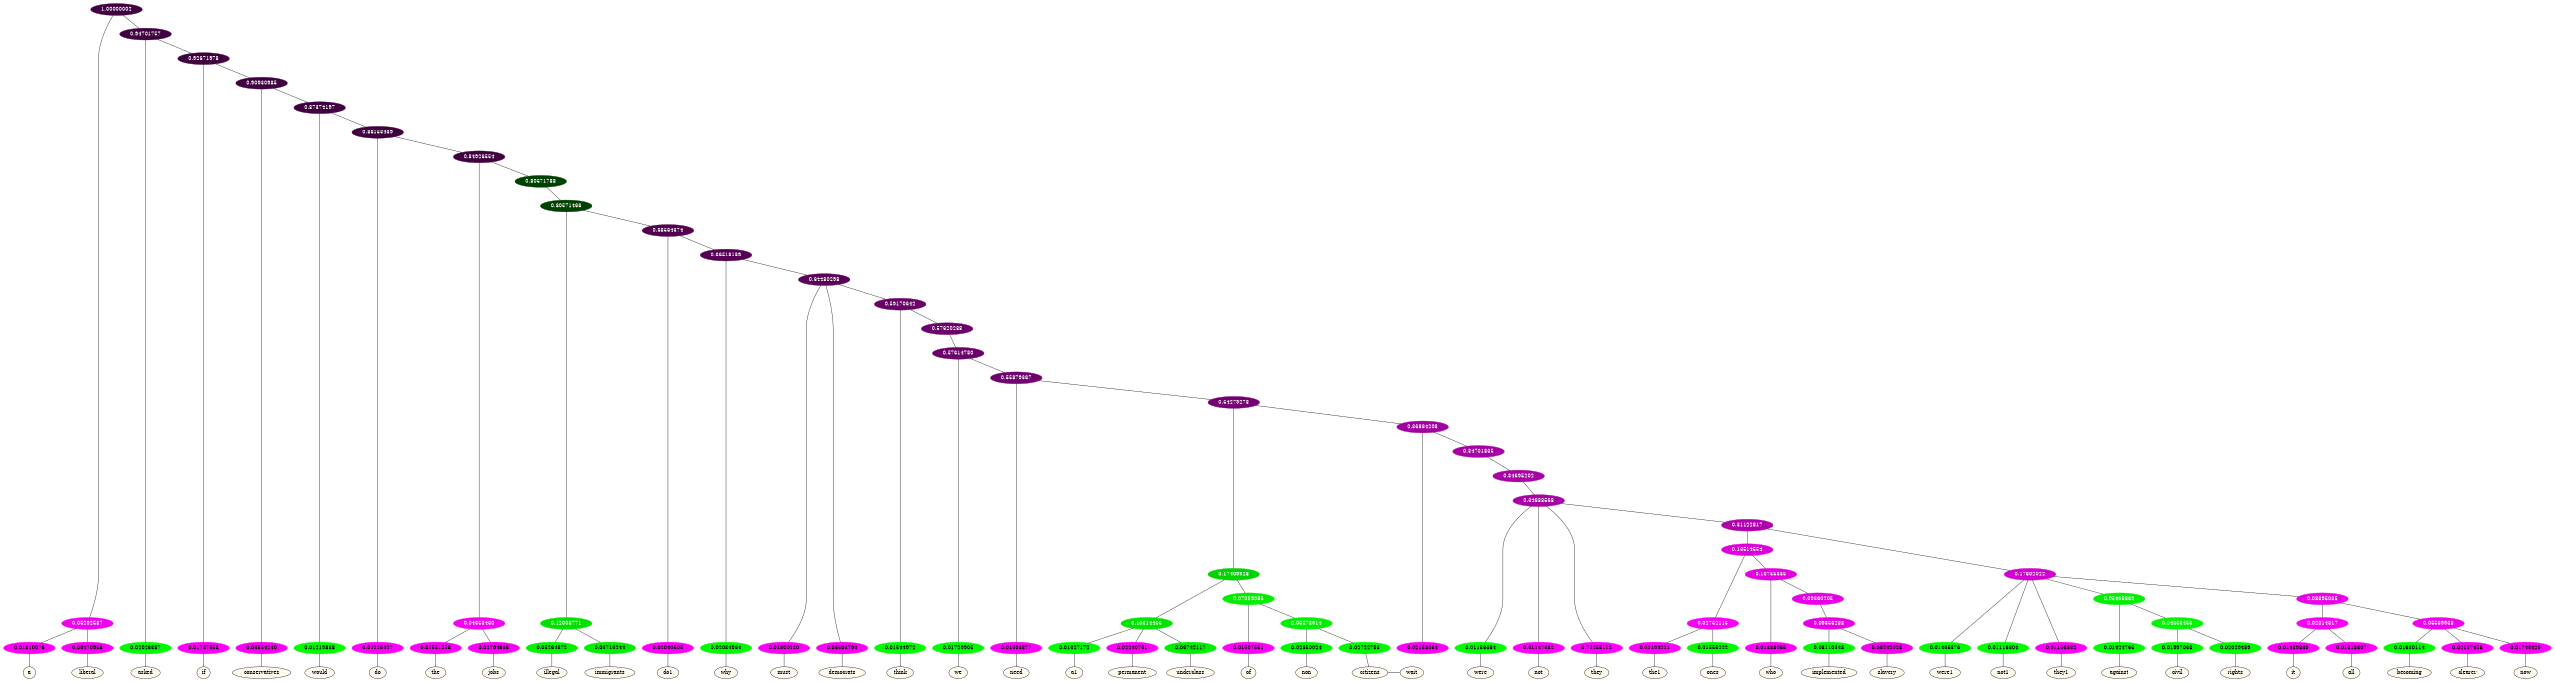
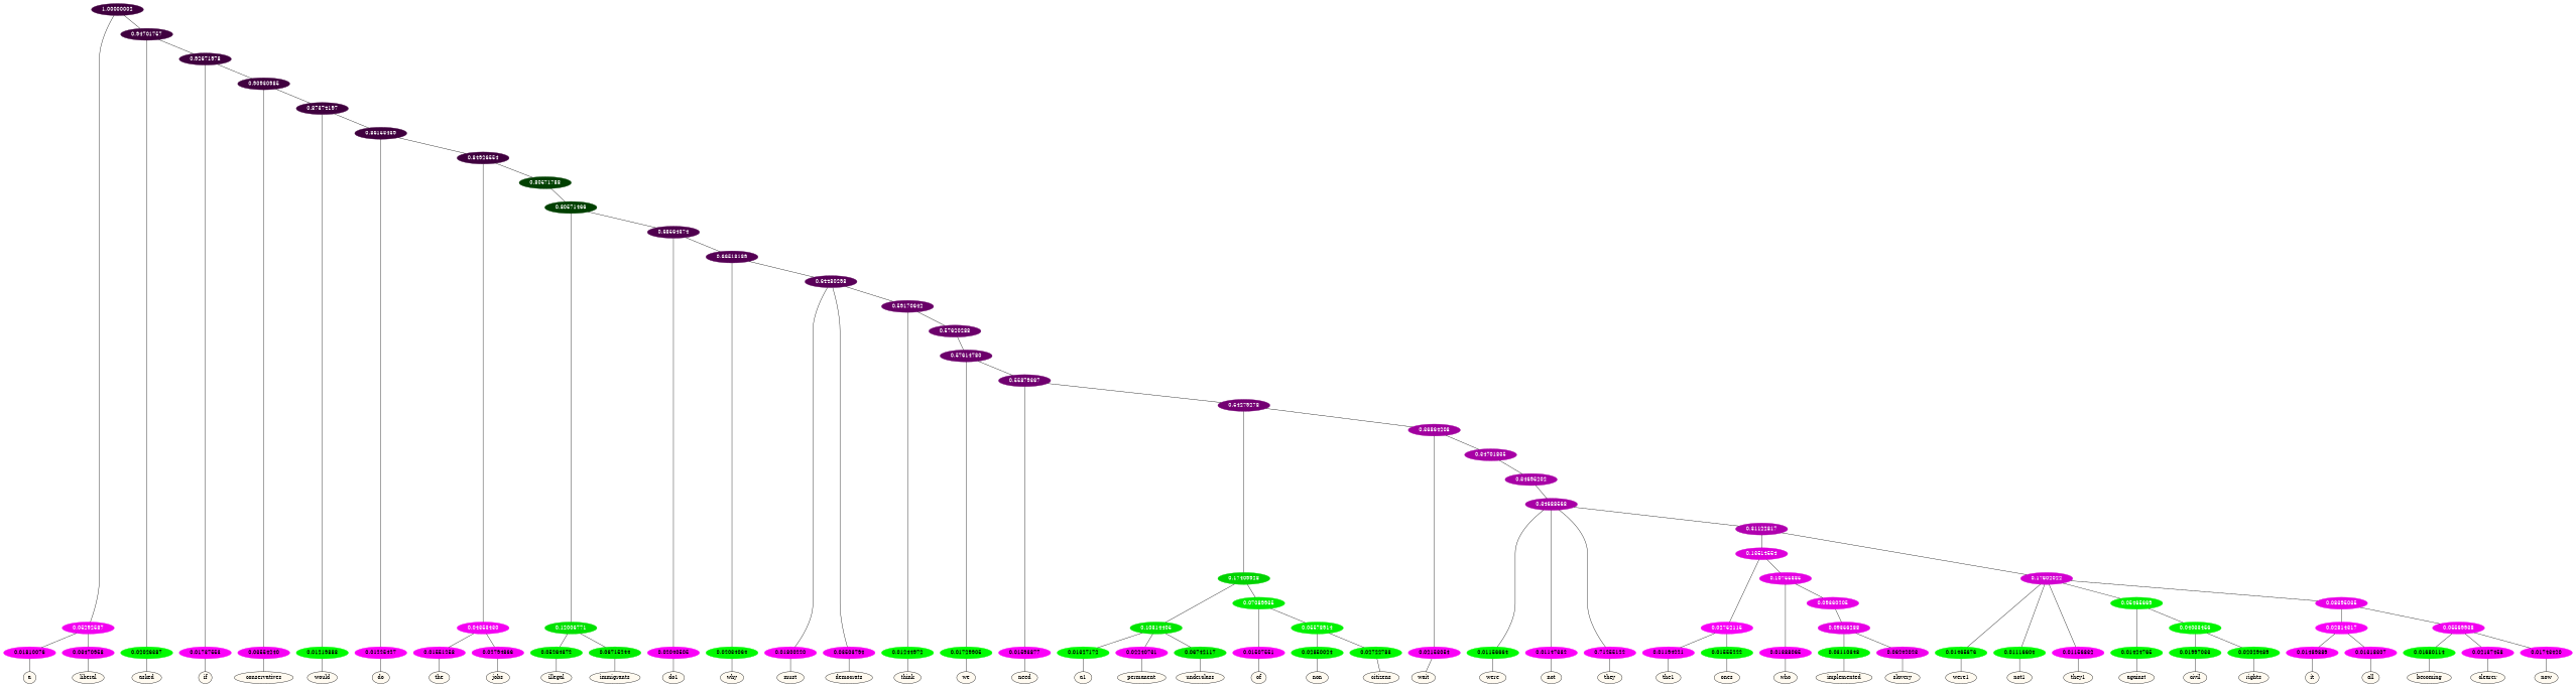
  graph {
    node [color=black format=png nodesep=0.001 ordering=out overlap_scaling=0.01 ranksep=0.001 style=filled]
    n1 [fillcolor=floralwhite height=0.15 label=a style="filled,solid" width=0.15]
    n2 [fillcolor=floralwhite height=0.15 label=liberal style="filled,solid" width=0.15]
    n3 [fillcolor=floralwhite height=0.15 label=asked style="filled,solid" width=0.15]
    n4 [fillcolor=floralwhite height=0.15 label=if style="filled,solid" width=0.15]
    n5 [fillcolor=floralwhite height=0.15 label=conservatives style="filled,solid" width=0.15]
    n6 [fillcolor=floralwhite height=0.15 label=would style="filled,solid" width=0.15]
    n7 [fillcolor=floralwhite height=0.15 label=do style="filled,solid" width=0.15]
    n8 [fillcolor=floralwhite height=0.15 label=the style="filled,solid" width=0.15]
    n9 [fillcolor=floralwhite height=0.15 label=jobs style="filled,solid" width=0.15]
    n10 [fillcolor=floralwhite height=0.15 label=illegal style="filled,solid" width=0.15]
    n11 [fillcolor=floralwhite height=0.15 label=immigrants style="filled,solid" width=0.15]
    n12 [fillcolor=floralwhite height=0.15 label=do1 style="filled,solid" width=0.15]
    n13 [fillcolor=floralwhite height=0.15 label=why style="filled,solid" width=0.15]
    n14 [fillcolor=floralwhite height=0.15 label=must style="filled,solid" width=0.15]
    n15 [fillcolor=floralwhite height=0.15 label=democrats style="filled,solid" width=0.15]
    n16 [fillcolor=floralwhite height=0.15 label=think style="filled,solid" width=0.15]
    n17 [fillcolor=floralwhite height=0.15 label=we style="filled,solid" width=0.15]
    n18 [fillcolor=floralwhite height=0.15 label=need style="filled,solid" width=0.15]
    n19 [fillcolor=floralwhite height=0.15 label=a1 style="filled,solid" width=0.15]
    n20 [fillcolor=floralwhite height=0.15 label=permanent style="filled,solid" width=0.15]
    n21 [fillcolor=floralwhite height=0.15 label=underclass style="filled,solid" width=0.15]
    n22 [fillcolor=floralwhite height=0.15 label=of style="filled,solid" width=0.15]
    n23 [fillcolor=floralwhite height=0.15 label=non style="filled,solid" width=0.15]
    n24 [fillcolor=floralwhite height=0.15 label=citizens style="filled,solid" width=0.15]
    n25 [fillcolor=floralwhite height=0.15 label=wait style="filled,solid" width=0.15]
    n26 [fillcolor=floralwhite height=0.15 label=were style="filled,solid" width=0.15]
    n27 [fillcolor=floralwhite height=0.15 label=not style="filled,solid" width=0.15]
    n28 [fillcolor=floralwhite height=0.15 label=they style="filled,solid" width=0.15]
    n29 [fillcolor=floralwhite height=0.15 label=the1 style="filled,solid" width=0.15]
    n30 [fillcolor=floralwhite height=0.15 label=ones style="filled,solid" width=0.15]
    n31 [fillcolor=floralwhite height=0.15 label=who style="filled,solid" width=0.15]
    n32 [fillcolor=floralwhite height=0.15 label=implemented style="filled,solid" width=0.15]
    n33 [fillcolor=floralwhite height=0.15 label=slavery style="filled,solid" width=0.15]
    n34 [fillcolor=floralwhite height=0.15 label=were1 style="filled,solid" width=0.15]
    n35 [fillcolor=floralwhite height=0.15 label=not1 style="filled,solid" width=0.15]
    n36 [fillcolor=floralwhite height=0.15 label=they1 style="filled,solid" width=0.15]
    n37 [fillcolor=floralwhite height=0.15 label=against style="filled,solid" width=0.15]
    n38 [fillcolor=floralwhite height=0.15 label=civil style="filled,solid" width=0.15]
    n39 [fillcolor=floralwhite height=0.15 label=rights style="filled,solid" width=0.15]
    n40 [fillcolor=floralwhite height=0.15 label=it style="filled,solid" width=0.15]
    n41 [fillcolor=floralwhite height=0.15 label=all style="filled,solid" width=0.15]
    n42 [fillcolor=floralwhite height=0.15 label=becoming style="filled,solid" width=0.15]
    n43 [fillcolor=floralwhite height=0.15 label=clearer style="filled,solid" width=0.15]
    n44 [fillcolor=floralwhite height=0.15 label=now style="filled,solid" width=0.15]
    n45 [color="0.835 1.000 0.982" fontcolor=black height=0.15 label=0.01810076 width=0.15]
    n46 [color="0.835 1.000 0.965" fontcolor=black height=0.15 label=0.03470958 width=0.15]
    n47 [color="0.334 1.000 0.980" fontcolor=black height=0.15 label=0.02026387 width=0.15]
    n48 [color="0.835 1.000 0.983" fontcolor=black height=0.15 label=0.01737553 width=0.15]
    n49 [color="0.835 1.000 0.964" fontcolor=black height=0.15 label=0.03554240 width=0.15]
    n50 [color="0.334 1.000 0.988" fontcolor=black height=0.15 label=0.01219888 width=0.15]
    n51 [color="0.835 1.000 0.988" fontcolor=black height=0.15 label=0.01225427 width=0.15]
    n52 [color="0.835 1.000 0.984" fontcolor=black height=0.15 label=0.01551258 width=0.15]
    n53 [color="0.835 1.000 0.972" fontcolor=black height=0.15 label=0.02794866 width=0.15]
    n54 [color="0.334 1.000 0.947" fontcolor=black height=0.15 label=0.05264372 width=0.15]
-   n55 [color="0.334 1.000 0.933" fontcolor=black height=0.15 label=0.06716244 width=0.15]
+   n55 [color="0.334 1.000 0.933" fontcolor=black height=0.15 label=0.06715244 width=0.15]
    n56 [color="0.835 1.000 0.980" fontcolor=black height=0.15 label=0.02040505 width=0.15]
    n57 [color="0.334 1.000 0.980" fontcolor=black height=0.15 label=0.02034064 width=0.15]
    n58 [color="0.835 1.000 0.982" fontcolor=black height=0.15 label=0.01800220 width=0.15]
    n59 [color="0.835 1.000 0.965" fontcolor=black height=0.15 label=0.03503794 width=0.15]
-   n60 [color="0.334 1.000 0.985" fontcolor=black height=0.15 label=0.01544972 width=0.15]
+   n60 [color="0.334 1.000 0.985" fontcolor=black height=0.15 label=0.01244972 width=0.15]
    n61 [color="0.334 1.000 0.983" fontcolor=black height=0.15 label=0.01729905 width=0.15]
    n62 [color="0.835 1.000 0.984" fontcolor=black height=0.15 label=0.01593877 width=0.15]
    n63 [color="0.334 1.000 0.987" fontcolor=black height=0.15 label=0.01327172 width=0.15]
    n64 [color="0.835 1.000 0.978" fontcolor=black height=0.15 label=0.02240731 width=0.15]
    n65 [color="0.334 1.000 0.933" fontcolor=black height=0.15 label=0.06742117 width=0.15]
    n66 [color="0.835 1.000 0.985" fontcolor=black height=0.15 label=0.01507551 width=0.15]
    n67 [color="0.334 1.000 0.971" fontcolor=black height=0.15 label=0.02850024 width=0.15]
    n68 [color="0.334 1.000 0.973" fontcolor=black height=0.15 label=0.02722783 width=0.15]
    n69 [color="0.835 1.000 0.978" fontcolor=black height=0.15 label=0.02153054 width=0.15]
    n70 [color="0.334 1.000 0.988" fontcolor=black height=0.15 label=0.01156664 width=0.15]
    n71 [color="0.835 1.000 0.989" fontcolor=black height=0.15 label=0.01147332 width=0.15]
    n72 [color="0.835 1.000 0.987" fontcolor=black height=0.15 label=0.71255122 width=0.15]
    n73 [color="0.835 1.000 0.988" fontcolor=black height=0.15 label=0.01194221 width=0.15]
    n74 [color="0.334 1.000 0.984" fontcolor=black height=0.15 label=0.01555222 width=0.15]
    n75 [color="0.835 1.000 0.986" fontcolor=black height=0.15 label=0.01388065 width=0.15]
    n76 [color="0.334 1.000 0.969" fontcolor=black height=0.15 label=0.03110348 width=0.15]
    n77 [color="0.835 1.000 0.938" fontcolor=black height=0.15 label=0.06242023 width=0.15]
    n78 [color="0.334 1.000 0.985" fontcolor=black height=0.15 label=0.01465676 width=0.15]
    n79 [color="0.334 1.000 0.989" fontcolor=black height=0.15 label=0.01116604 width=0.15]
    n80 [color="0.835 1.000 0.988" fontcolor=black height=0.15 label=0.01156832 width=0.15]
    n81 [color="0.334 1.000 0.986" fontcolor=black height=0.15 label=0.01424765 width=0.15]
    n82 [color="0.334 1.000 0.980" fontcolor=black height=0.15 label=0.01997033 width=0.15]
    n83 [color="0.334 1.000 0.980" fontcolor=black height=0.15 label=0.02029489 width=0.15]
    n84 [color="0.835 1.000 0.985" fontcolor=black height=0.15 label=0.01489889 width=0.15]
    n85 [color="0.835 1.000 0.987" fontcolor=black height=0.15 label=0.01318307 width=0.15]
    n86 [color="0.334 1.000 0.983" fontcolor=black height=0.15 label=0.01680114 width=0.15]
    n87 [color="0.835 1.000 0.979" fontcolor=black height=0.15 label=0.02137458 width=0.15]
    n88 [color="0.835 1.000 0.983" fontcolor=black height=0.15 label=0.01743420 width=0.15]
    n89 [color="0.835 1.000 0.250" fontcolor=grey99 height=0.15 label=1.00000002 width=0.15]
    n90 [color="0.835 1.000 0.947" fontcolor=grey99 height=0.15 label=0.05292587 width=0.15]
    n91 [color="0.835 1.000 0.250" fontcolor=grey99 height=0.15 label=0.94701757 width=0.15]
    n92 [color="0.835 1.000 0.250" fontcolor=grey99 height=0.15 label=0.92671978 width=0.15]
    n93 [color="0.835 1.000 0.250" fontcolor=grey99 height=0.15 label=0.90930985 width=0.15]
    n94 [color="0.835 1.000 0.250" fontcolor=grey99 height=0.15 label=0.87374197 width=0.15]
    n95 [color="0.835 1.000 0.250" fontcolor=grey99 height=0.15 label=0.86153439 width=0.15]
    n96 [color="0.835 1.000 0.250" fontcolor=grey99 height=0.15 label=0.84926554 width=0.15]
    n97 [color="0.835 1.000 0.956" fontcolor=grey99 height=0.15 label=0.04353430 width=0.15]
    n98 [color="0.334 1.000 0.250" fontcolor=grey99 height=0.15 label=0.80571788 width=0.15]
    n99 [color="0.334 1.000 0.250" fontcolor=grey99 height=0.15 label=0.80571466 width=0.15]
    n100 [color="0.334 1.000 0.880" fontcolor=grey99 height=0.15 label=0.12006771 width=0.15]
    n101 [color="0.835 1.000 0.314" fontcolor=grey99 height=0.15 label=0.68564374 width=0.15]
    n102 [color="0.835 1.000 0.335" fontcolor=grey99 height=0.15 label=0.66518189 width=0.15]
    n103 [color="0.835 1.000 0.355" fontcolor=grey99 height=0.15 label=0.64480298 width=0.15]
    n104 [color="0.835 1.000 0.408" fontcolor=grey99 height=0.15 label=0.59170642 width=0.15]
    n105 [color="0.835 1.000 0.424" fontcolor=grey99 height=0.15 label=0.57620288 width=0.15]
    n106 [color="0.835 1.000 0.424" fontcolor=grey99 height=0.15 label=0.57614780 width=0.15]
    n107 [color="0.835 1.000 0.441" fontcolor=grey99 height=0.15 label=0.55879367 width=0.15]
    n108 [color="0.835 1.000 0.457" fontcolor=grey99 height=0.15 label=0.54279278 width=0.15]
    n109 [color="0.334 1.000 0.826" fontcolor=grey99 height=0.15 label=0.17409928 width=0.15]
    n110 [color="0.835 1.000 0.631" fontcolor=grey99 height=0.15 label=0.36864208 width=0.15]
    n111 [color="0.334 1.000 0.897" fontcolor=grey99 height=0.15 label=0.10314405 width=0.15]
    n112 [color="0.334 1.000 0.929" fontcolor=grey99 height=0.15 label=0.07089935 width=0.15]
    n113 [color="0.835 1.000 0.653" fontcolor=grey99 height=0.15 label=0.34701835 width=0.15]
    n114 [color="0.334 1.000 0.944" fontcolor=grey99 height=0.15 label=0.05578914 width=0.15]
    n115 [color="0.835 1.000 0.653" fontcolor=grey99 height=0.15 label=0.34695202 width=0.15]
    n116 [color="0.835 1.000 0.653" fontcolor=grey99 height=0.15 label=0.34688568 width=0.15]
    n117 [color="0.835 1.000 0.689" fontcolor=grey99 height=0.15 label=0.31122817 width=0.15]
    n118 [color="0.835 1.000 0.865" fontcolor=grey99 height=0.15 label=0.13514554 width=0.15]
    n119 [color="0.835 1.000 0.824" fontcolor=grey99 height=0.15 label=0.17602022 width=0.15]
    n120 [color="0.835 1.000 0.972" fontcolor=grey99 height=0.15 label=0.02752115 width=0.15]
    n121 [color="0.835 1.000 0.892" fontcolor=grey99 height=0.15 label=0.10755335 width=0.15]
    n122 [color="0.334 1.000 0.945" fontcolor=grey99 height=0.15 label=0.05465669 width=0.15]
    n123 [color="0.835 1.000 0.916" fontcolor=grey99 height=0.15 label=0.08395035 width=0.15]
    n124 [color="0.835 1.000 0.906" fontcolor=grey99 height=0.15 label=0.09360205 width=0.15]
    n125 [color="0.334 1.000 0.960" fontcolor=grey99 height=0.15 label=0.04033456 width=0.15]
    n126 [color="0.835 1.000 0.972" fontcolor=grey99 height=0.15 label=0.02814317 width=0.15]
    n127 [color="0.835 1.000 0.944" fontcolor=grey99 height=0.15 label=0.05569938 width=0.15]
    n128 [color="0.835 1.000 0.906" fontcolor=grey99 height=0.15 label=0.09356288 width=0.15]
    subgraph sub_1 {
      rank=same
      n1
      n2
      n3
      n4
      n5
      n6
      n7
      n8
      n9
      n10
      n11
      n12
      n13
      n14
      n15
      n16
      n17
      n18
      n19
      n20
      n21
      n22
      n23
      n24
      n25
      n26
      n27
      n28
      n29
      n30
      n31
      n32
      n33
      n34
      n35
      n36
      n37
      n38
      n39
      n40
      n41
      n42
      n43
      n44
    }
    subgraph sub_2 {
      rank=same
      n45
      n46
      n47
      n48
      n49
      n50
      n51
      n52
      n53
      n54
      n55
      n56
      n57
      n58
      n59
      n60
      n61
      n62
      n63
      n64
      n65
      n66
      n67
      n68
      n69
      n70
      n71
      n72
      n73
      n74
      n75
      n76
      n77
      n78
      n79
      n80
      n81
      n82
      n83
      n84
      n85
      n86
      n87
      n88
    }
    n45 -- n1
    n46 -- n2
    n47 -- n3
    n48 -- n4
    n49 -- n5
    n50 -- n6
    n51 -- n7
    n52 -- n8
    n53 -- n9
    n54 -- n10
    n55 -- n11
    n56 -- n12
    n57 -- n13
    n58 -- n14
    n59 -- n15
    n60 -- n16
    n61 -- n17
    n62 -- n18
    n63 -- n19
    n64 -- n20
    n65 -- n21
    n66 -- n22
    n67 -- n23
    n68 -- n24
-   n24 -- n25
+   n69 -- n25
    n70 -- n26
    n71 -- n27
    n72 -- n28
    n73 -- n29
    n74 -- n30
    n75 -- n31
    n76 -- n32
    n77 -- n33
    n78 -- n34
    n79 -- n35
    n80 -- n36
    n81 -- n37
    n82 -- n38
    n83 -- n39
    n84 -- n40
    n85 -- n41
    n86 -- n42
    n87 -- n43
    n88 -- n44
    n89 -- n90
    n89 -- n91
    n90 -- n45
    n90 -- n46
    n91 -- n47
    n91 -- n92
    n92 -- n48
    n92 -- n93
    n93 -- n49
    n93 -- n94
    n94 -- n50
    n94 -- n95
    n95 -- n51
    n95 -- n96
    n96 -- n97
    n96 -- n98
    n97 -- n52
    n97 -- n53
    n98 -- n99
    n99 -- n100
    n99 -- n101
    n100 -- n54
    n100 -- n55
    n101 -- n56
    n101 -- n102
    n102 -- n57
    n102 -- n103
    n103 -- n58
    n103 -- n59
    n103 -- n104
    n104 -- n60
    n104 -- n105
    n105 -- n106
    n106 -- n61
    n106 -- n107
    n107 -- n62
    n107 -- n108
    n108 -- n109
    n108 -- n110
    n109 -- n111
    n109 -- n112
    n110 -- n69
    n110 -- n113
    n111 -- n63
    n111 -- n64
    n111 -- n65
    n112 -- n66
    n112 -- n114
    n113 -- n115
    n114 -- n67
    n114 -- n68
    n115 -- n116
    n116 -- n70
    n116 -- n71
    n116 -- n72
    n116 -- n117
    n117 -- n118
    n117 -- n119
    n118 -- n120
    n118 -- n121
    n119 -- n78
    n119 -- n79
    n119 -- n80
    n119 -- n122
    n119 -- n123
    n120 -- n73
    n120 -- n74
    n121 -- n75
    n121 -- n124
    n122 -- n81
    n122 -- n125
    n123 -- n126
    n123 -- n127
    n124 -- n128
    n125 -- n82
    n125 -- n83
    n126 -- n84
    n126 -- n85
    n127 -- n86
    n127 -- n87
    n127 -- n88
    n128 -- n76
    n128 -- n77
  }
